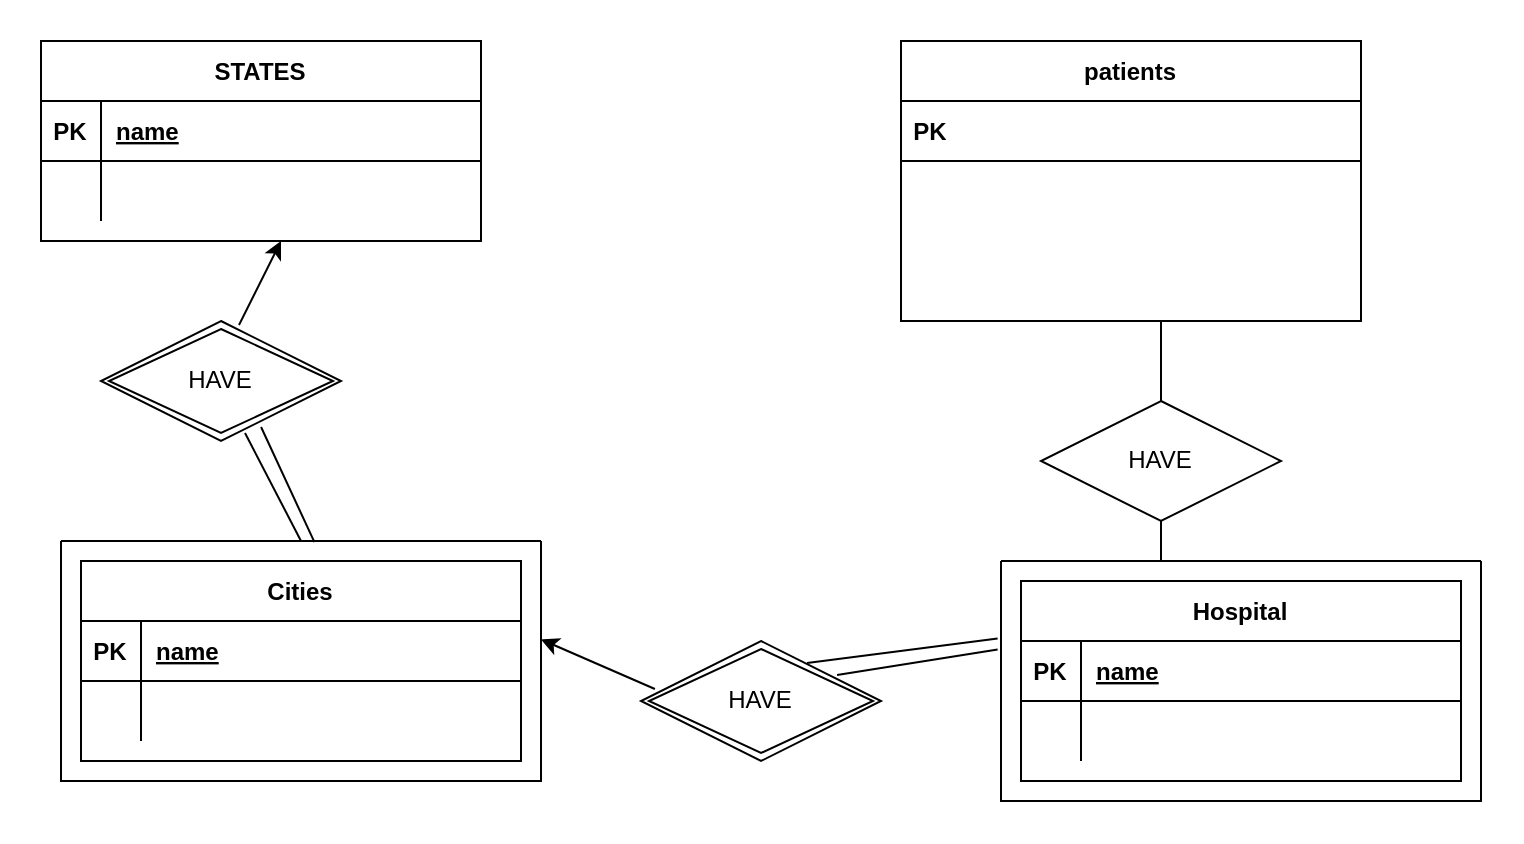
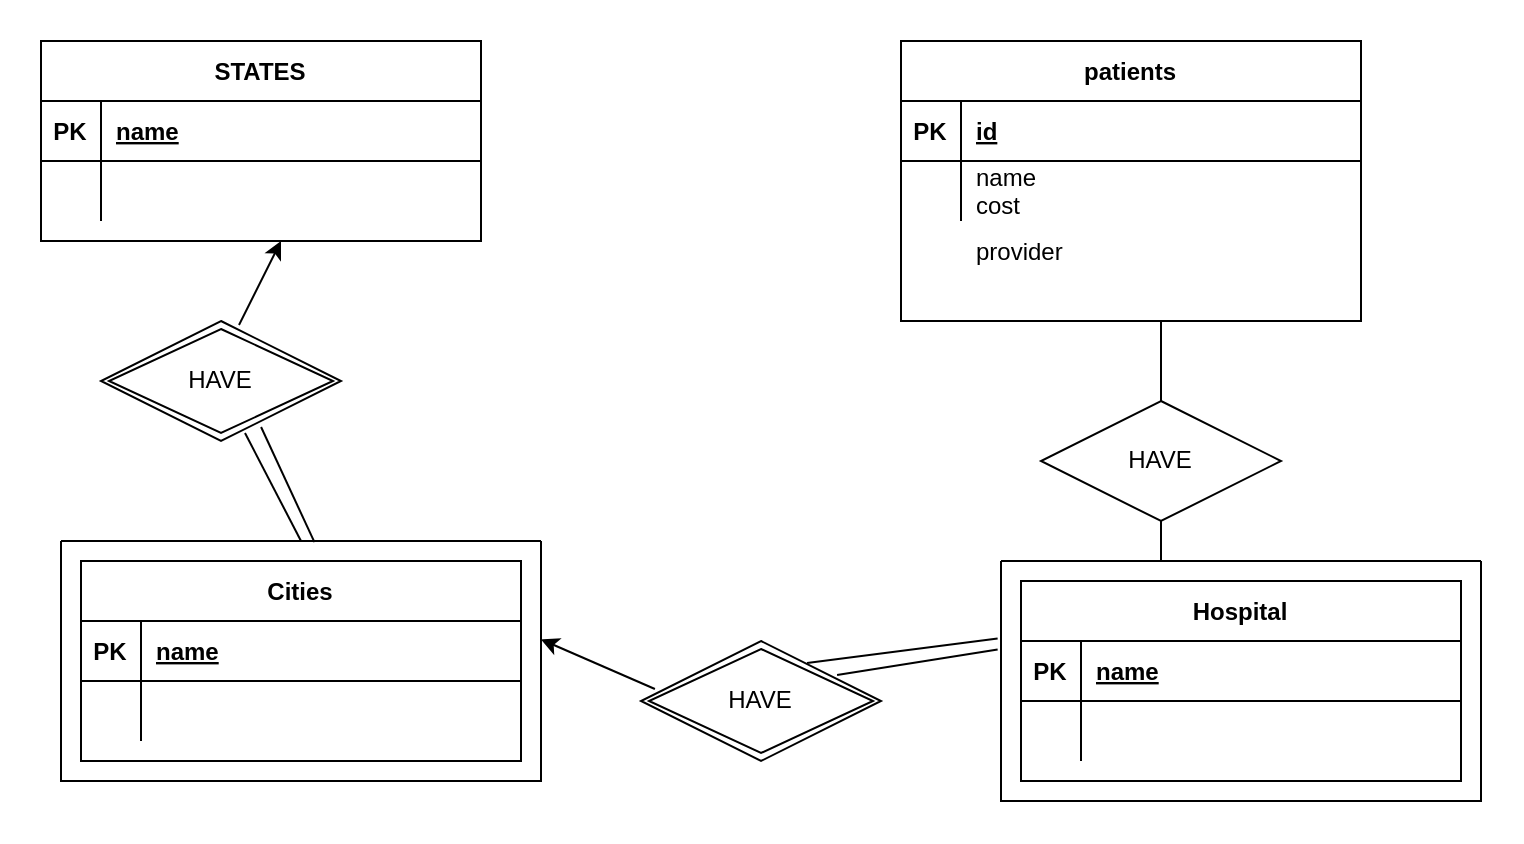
  <mxCell id="0" />
  <mxCell id="1" parent="0" />
  <mxCell id="2" value="STATES" style="shape=table;startSize=30;container=1;collapsible=1;childLayout=tableLayout;fixedRows=1;rowLines=0;fontStyle=1;align=center;resizeLast=1;" parent="1" vertex="1"><mxGeometry x="20" y="20" width="220" height="100" as="geometry" /></mxCell>
  <mxCell id="3" value="" style="shape=partialRectangle;collapsible=0;dropTarget=0;pointerEvents=0;fillColor=none;points=[[0,0.5],[1,0.5]];portConstraint=eastwest;top=0;left=0;right=0;bottom=1;" parent="2" vertex="1"><mxGeometry y="30" width="220" height="30" as="geometry" /></mxCell>
  <mxCell id="4" value="PK" style="shape=partialRectangle;overflow=hidden;connectable=0;fillColor=none;top=0;left=0;bottom=0;right=0;fontStyle=1;" parent="3" vertex="1"><mxGeometry width="30" height="30" as="geometry"><mxRectangle width="30" height="30" as="alternateBounds" /></mxGeometry></mxCell>
  <mxCell id="5" value="name" style="shape=partialRectangle;overflow=hidden;connectable=0;fillColor=none;top=0;left=0;bottom=0;right=0;align=left;spacingLeft=6;fontStyle=5;" parent="3" vertex="1"><mxGeometry x="30" width="190" height="30" as="geometry"><mxRectangle width="190" height="30" as="alternateBounds" /></mxGeometry></mxCell>
  <mxCell id="6" value="" style="shape=partialRectangle;collapsible=0;dropTarget=0;pointerEvents=0;fillColor=none;points=[[0,0.5],[1,0.5]];portConstraint=eastwest;top=0;left=0;right=0;bottom=0;" parent="2" vertex="1"><mxGeometry y="60" width="220" height="30" as="geometry" /></mxCell>
  <mxCell id="7" value="" style="shape=partialRectangle;overflow=hidden;connectable=0;fillColor=none;top=0;left=0;bottom=0;right=0;" parent="6" vertex="1"><mxGeometry width="30" height="30" as="geometry"><mxRectangle width="30" height="30" as="alternateBounds" /></mxGeometry></mxCell>
  <mxCell id="8" value="" style="shape=partialRectangle;overflow=hidden;connectable=0;fillColor=none;top=0;left=0;bottom=0;right=0;align=left;spacingLeft=6;" parent="6" vertex="1"><mxGeometry x="30" width="190" height="30" as="geometry"><mxRectangle width="190" height="30" as="alternateBounds" /></mxGeometry></mxCell>
  <mxCell id="9" value="" style="endArrow=classic;html=1;rounded=0;exitX=0.575;exitY=0.033;exitDx=0;exitDy=0;exitPerimeter=0;" parent="1" source="41" edge="1"><mxGeometry width="50" height="50" relative="1" as="geometry"><mxPoint x="140" y="160" as="sourcePoint" /><mxPoint x="140" y="120" as="targetPoint" /></mxGeometry></mxCell>
  <mxCell id="10" value="" style="endArrow=none;html=1;rounded=0;entryX=0.6;entryY=0.933;entryDx=0;entryDy=0;exitX=0.5;exitY=0;exitDx=0;exitDy=0;entryPerimeter=0;" parent="1" source="40" target="41" edge="1"><mxGeometry width="50" height="50" relative="1" as="geometry"><mxPoint x="140" y="120" as="sourcePoint" /><mxPoint x="140" y="220" as="targetPoint" /></mxGeometry></mxCell>
  <mxCell id="11" value="Cities" style="shape=table;startSize=30;container=1;collapsible=1;childLayout=tableLayout;fixedRows=1;rowLines=0;fontStyle=1;align=center;resizeLast=1;" parent="1" vertex="1"><mxGeometry x="40" y="280" width="220" height="100" as="geometry" /></mxCell>
  <mxCell id="12" value="" style="shape=partialRectangle;collapsible=0;dropTarget=0;pointerEvents=0;fillColor=none;points=[[0,0.5],[1,0.5]];portConstraint=eastwest;top=0;left=0;right=0;bottom=1;" parent="11" vertex="1"><mxGeometry y="30" width="220" height="30" as="geometry" /></mxCell>
  <mxCell id="13" value="PK" style="shape=partialRectangle;overflow=hidden;connectable=0;fillColor=none;top=0;left=0;bottom=0;right=0;fontStyle=1;" parent="12" vertex="1"><mxGeometry width="30" height="30" as="geometry"><mxRectangle width="30" height="30" as="alternateBounds" /></mxGeometry></mxCell>
  <mxCell id="14" value="name" style="shape=partialRectangle;overflow=hidden;connectable=0;fillColor=none;top=0;left=0;bottom=0;right=0;align=left;spacingLeft=6;fontStyle=5;" parent="12" vertex="1"><mxGeometry x="30" width="190" height="30" as="geometry"><mxRectangle width="190" height="30" as="alternateBounds" /></mxGeometry></mxCell>
  <mxCell id="15" value="" style="shape=partialRectangle;collapsible=0;dropTarget=0;pointerEvents=0;fillColor=none;points=[[0,0.5],[1,0.5]];portConstraint=eastwest;top=0;left=0;right=0;bottom=0;" parent="11" vertex="1"><mxGeometry y="60" width="220" height="30" as="geometry" /></mxCell>
  <mxCell id="16" value="" style="shape=partialRectangle;overflow=hidden;connectable=0;fillColor=none;top=0;left=0;bottom=0;right=0;" parent="15" vertex="1"><mxGeometry width="30" height="30" as="geometry"><mxRectangle width="30" height="30" as="alternateBounds" /></mxGeometry></mxCell>
  <mxCell id="17" value="" style="shape=partialRectangle;overflow=hidden;connectable=0;fillColor=none;top=0;left=0;bottom=0;right=0;align=left;spacingLeft=6;" parent="15" vertex="1"><mxGeometry x="30" width="190" height="30" as="geometry"><mxRectangle width="190" height="30" as="alternateBounds" /></mxGeometry></mxCell>
  <mxCell id="18" value="" style="endArrow=classic;html=1;rounded=0;exitX=0.058;exitY=0.4;exitDx=0;exitDy=0;entryX=1;entryY=0.41;entryDx=0;entryDy=0;entryPerimeter=0;exitPerimeter=0;" parent="1" source="42" target="40" edge="1"><mxGeometry width="50" height="50" relative="1" as="geometry"><mxPoint x="320" y="335" as="sourcePoint" /><mxPoint x="510" y="340" as="targetPoint" /></mxGeometry></mxCell>
  <mxCell id="19" value="" style="endArrow=none;html=1;rounded=0;exitX=-0.007;exitY=0.369;exitDx=0;exitDy=0;entryX=0.817;entryY=0.283;entryDx=0;entryDy=0;entryPerimeter=0;exitPerimeter=0;" parent="1" source="43" edge="1" target="42"><mxGeometry width="50" height="50" relative="1" as="geometry"><mxPoint x="150" y="130" as="sourcePoint" /><mxPoint x="430" y="336" as="targetPoint" /><Array as="points" /></mxGeometry></mxCell>
  <mxCell id="20" value="Hospital" style="shape=table;startSize=30;container=1;collapsible=1;childLayout=tableLayout;fixedRows=1;rowLines=0;fontStyle=1;align=center;resizeLast=1;" parent="1" vertex="1"><mxGeometry x="510" y="290" width="220" height="100" as="geometry" /></mxCell>
  <mxCell id="21" value="" style="shape=partialRectangle;collapsible=0;dropTarget=0;pointerEvents=0;fillColor=none;points=[[0,0.5],[1,0.5]];portConstraint=eastwest;top=0;left=0;right=0;bottom=1;" parent="20" vertex="1"><mxGeometry y="30" width="220" height="30" as="geometry" /></mxCell>
  <mxCell id="22" value="PK" style="shape=partialRectangle;overflow=hidden;connectable=0;fillColor=none;top=0;left=0;bottom=0;right=0;fontStyle=1;" parent="21" vertex="1"><mxGeometry width="30" height="30" as="geometry"><mxRectangle width="30" height="30" as="alternateBounds" /></mxGeometry></mxCell>
  <mxCell id="23" value="name" style="shape=partialRectangle;overflow=hidden;connectable=0;fillColor=none;top=0;left=0;bottom=0;right=0;align=left;spacingLeft=6;fontStyle=5;" parent="21" vertex="1"><mxGeometry x="30" width="190" height="30" as="geometry"><mxRectangle width="190" height="30" as="alternateBounds" /></mxGeometry></mxCell>
  <mxCell id="24" value="" style="shape=partialRectangle;collapsible=0;dropTarget=0;pointerEvents=0;fillColor=none;points=[[0,0.5],[1,0.5]];portConstraint=eastwest;top=0;left=0;right=0;bottom=0;" parent="20" vertex="1"><mxGeometry y="60" width="220" height="30" as="geometry" /></mxCell>
  <mxCell id="25" value="" style="shape=partialRectangle;overflow=hidden;connectable=0;fillColor=none;top=0;left=0;bottom=0;right=0;" parent="24" vertex="1"><mxGeometry width="30" height="30" as="geometry"><mxRectangle width="30" height="30" as="alternateBounds" /></mxGeometry></mxCell>
  <mxCell id="26" value="" style="shape=partialRectangle;overflow=hidden;connectable=0;fillColor=none;top=0;left=0;bottom=0;right=0;align=left;spacingLeft=6;" parent="24" vertex="1"><mxGeometry x="30" width="190" height="30" as="geometry"><mxRectangle width="190" height="30" as="alternateBounds" /></mxGeometry></mxCell>
  <mxCell id="27" value="HAVE" style="shape=rhombus;perimeter=rhombusPerimeter;whiteSpace=wrap;html=1;align=center;" parent="1" vertex="1"><mxGeometry x="520" y="200" width="120" height="60" as="geometry" /></mxCell>
  <mxCell id="28" value="" style="endArrow=none;html=1;rounded=0;" parent="1" edge="1"><mxGeometry width="50" height="50" relative="1" as="geometry"><mxPoint x="580" y="160" as="sourcePoint" /><mxPoint x="580" y="200" as="targetPoint" /></mxGeometry></mxCell>
  <mxCell id="29" value="patients" style="shape=table;startSize=30;container=1;collapsible=1;childLayout=tableLayout;fixedRows=1;rowLines=0;fontStyle=1;align=center;resizeLast=1;" parent="1" vertex="1"><mxGeometry x="450" y="20" width="230" height="140" as="geometry" /></mxCell>
  <mxCell id="30" value="" style="shape=partialRectangle;collapsible=0;dropTarget=0;pointerEvents=0;fillColor=none;points=[[0,0.5],[1,0.5]];portConstraint=eastwest;top=0;left=0;right=0;bottom=1;" parent="29" vertex="1"><mxGeometry y="30" width="230" height="30" as="geometry" /></mxCell>
  <mxCell id="31" value="PK" style="shape=partialRectangle;overflow=hidden;connectable=0;fillColor=none;top=0;left=0;bottom=0;right=0;fontStyle=1;" parent="30" vertex="1"><mxGeometry width="30" height="30" as="geometry"><mxRectangle width="30" height="30" as="alternateBounds" /></mxGeometry></mxCell>
+ <mxCell id="32" value="id" style="shape=partialRectangle;overflow=hidden;connectable=0;fillColor=none;top=0;left=0;bottom=0;right=0;align=left;spacingLeft=6;fontStyle=5;" parent="30" vertex="1"><mxGeometry x="30" width="200" height="30" as="geometry"><mxRectangle width="200" height="30" as="alternateBounds" /></mxGeometry></mxCell>
  <mxCell id="33" value="" style="shape=partialRectangle;collapsible=0;dropTarget=0;pointerEvents=0;fillColor=none;points=[[0,0.5],[1,0.5]];portConstraint=eastwest;top=0;left=0;right=0;bottom=0;" parent="29" vertex="1"><mxGeometry y="60" width="230" height="30" as="geometry" /></mxCell>
  <mxCell id="34" value="" style="shape=partialRectangle;overflow=hidden;connectable=0;fillColor=none;top=0;left=0;bottom=0;right=0;" parent="33" vertex="1"><mxGeometry width="30" height="30" as="geometry"><mxRectangle width="30" height="30" as="alternateBounds" /></mxGeometry></mxCell>
+ <mxCell id="35" value="name&#10;cost&#10;provider" style="shape=partialRectangle;overflow=hidden;connectable=0;fillColor=none;top=0;left=0;bottom=0;right=0;align=left;spacingLeft=6;" parent="33" vertex="1"><mxGeometry x="30" width="200" height="30" as="geometry"><mxRectangle width="200" height="30" as="alternateBounds" /></mxGeometry></mxCell>
  <mxCell id="36" value="" style="endArrow=none;html=1;rounded=0;entryX=0.667;entryY=0.883;entryDx=0;entryDy=0;exitX=0.528;exitY=0.005;exitDx=0;exitDy=0;entryPerimeter=0;exitPerimeter=0;" parent="1" source="40" target="41" edge="1"><mxGeometry width="50" height="50" relative="1" as="geometry"><mxPoint x="152.08" y="290" as="sourcePoint" /><mxPoint x="149" y="217" as="targetPoint" /></mxGeometry></mxCell>
  <mxCell id="37" value="" style="endArrow=none;html=1;rounded=0;entryX=0.692;entryY=0.183;entryDx=0;entryDy=0;exitX=-0.007;exitY=0.323;exitDx=0;exitDy=0;entryPerimeter=0;exitPerimeter=0;" parent="1" source="43" target="42" edge="1"><mxGeometry width="50" height="50" relative="1" as="geometry"><mxPoint x="160" y="290" as="sourcePoint" /><mxPoint x="425.96" y="324.02" as="targetPoint" /></mxGeometry></mxCell>
+ <mxCell id="38" value="provider" style="shape=partialRectangle;overflow=hidden;connectable=0;fillColor=none;top=0;left=0;bottom=0;right=0;align=left;spacingLeft=6;" parent="1" vertex="1"><mxGeometry x="480" y="110" width="200" height="30" as="geometry"><mxRectangle width="200" height="30" as="alternateBounds" /></mxGeometry></mxCell>
  <mxCell id="39" value="" style="endArrow=none;html=1;rounded=0;entryX=0.5;entryY=1;entryDx=0;entryDy=0;" parent="1" target="27" edge="1"><mxGeometry width="50" height="50" relative="1" as="geometry"><mxPoint x="580" y="280" as="sourcePoint" /><mxPoint x="590" y="210" as="targetPoint" /></mxGeometry></mxCell>
  <mxCell id="40" value="" style="swimlane;startSize=0;" vertex="1" parent="1"><mxGeometry x="30" y="270" width="240" height="120" as="geometry" /></mxCell>
  <mxCell id="41" value="HAVE" style="shape=rhombus;double=1;perimeter=rhombusPerimeter;whiteSpace=wrap;html=1;align=center;" vertex="1" parent="1"><mxGeometry x="50" y="160" width="120" height="60" as="geometry" /></mxCell>
  <mxCell id="42" value="HAVE" style="shape=rhombus;double=1;perimeter=rhombusPerimeter;whiteSpace=wrap;html=1;align=center;" vertex="1" parent="1"><mxGeometry x="320" y="320" width="120" height="60" as="geometry" /></mxCell>
  <mxCell id="43" value="" style="swimlane;startSize=0;" vertex="1" parent="1"><mxGeometry x="500" y="280" width="240" height="120" as="geometry" /></mxCell>
